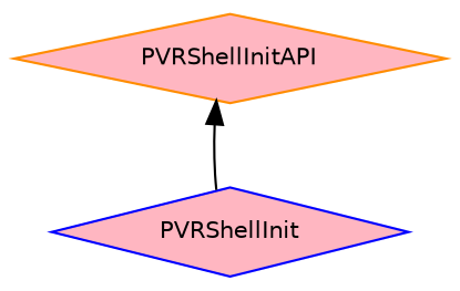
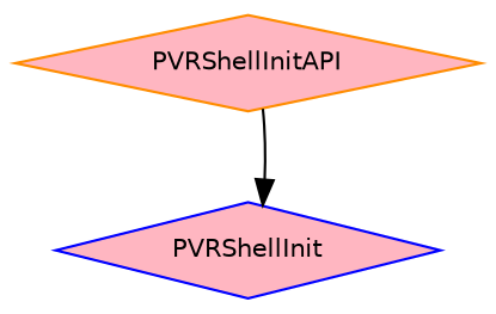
  digraph {
    node [fillcolor=lightpink fontname=Helvetica fontsize=10 shape=diamond style=filled]
    n1 [color=darkorange fontcolor=black height=0.2 label=PVRShellInitAPI width=0.4]
    n2 [color=blue height=0.2 label=PVRShellInit width=0.4]
-   n1 -> n2 [color=black dir=back fontname=Helvetica fontsize=10 labelfontname=Helvetica labelfontsize=10 style=solid]
+   n2 -> n1 [color=black dir=back fontname=Helvetica fontsize=10 labelfontname=Helvetica labelfontsize=10 style=solid]
  }
